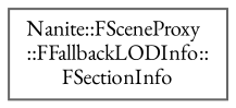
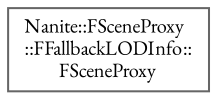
  digraph {
    rankdir=LR
    fontname="EB Garamond"
-   n1 [color=grey40 fillcolor=white fontname="EB Garamond" fontsize=10 height=0.2 label="Nanite::FSceneProxy\l::FFallbackLODInfo::\lFSectionInfo" shape=box style=filled width=0.4]
+   n1 [color=grey40 fillcolor=white fontname="EB Garamond" fontsize=10 height=0.2 label="Nanite::FSceneProxy\l::FFallbackLODInfo::\lFSceneProxy" shape=box style=filled width=0.4]
  }
